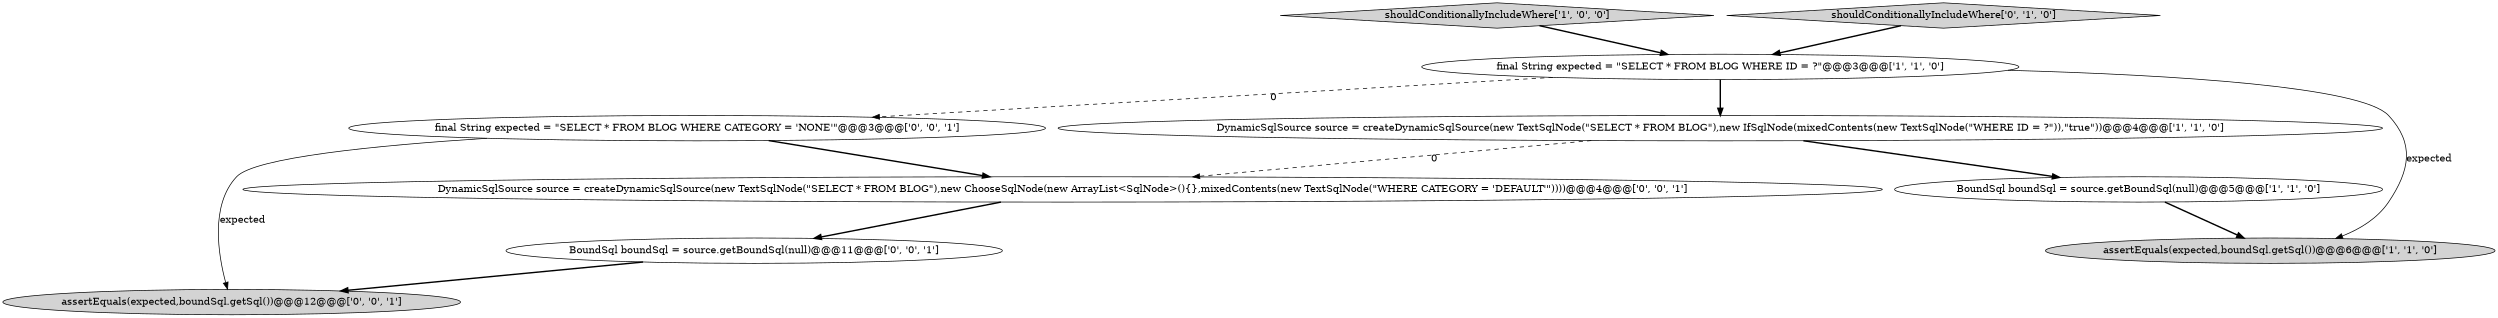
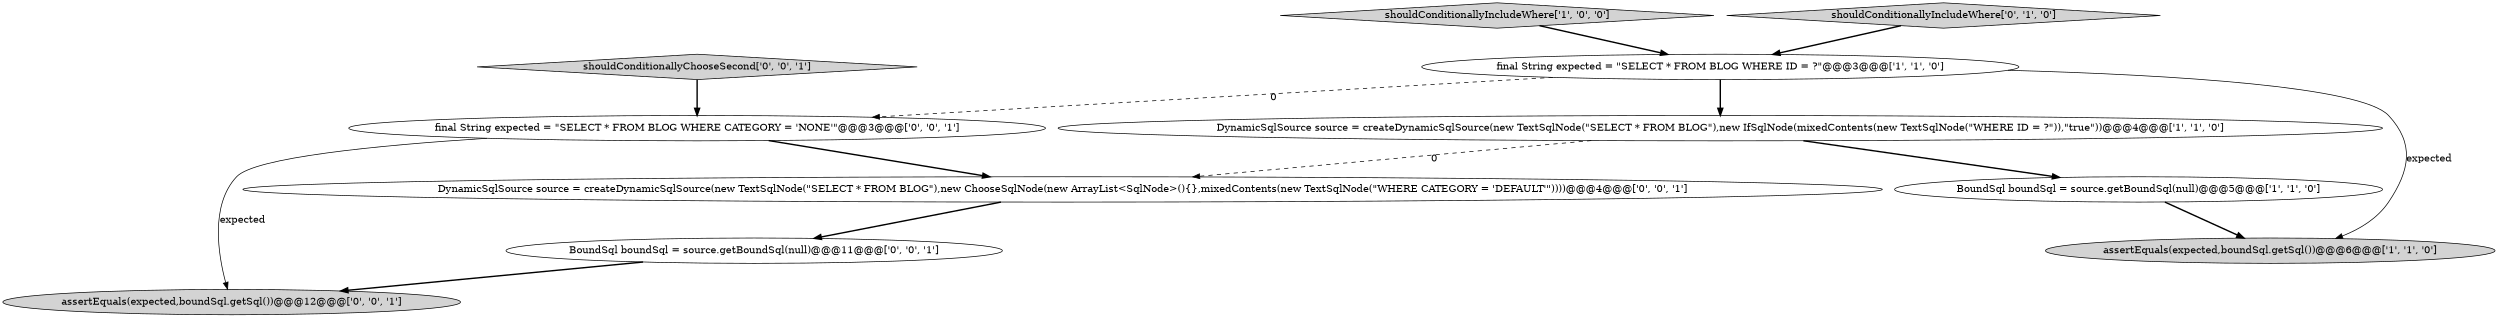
  digraph {
    node [fillcolor=white shape=ellipse style=filled]
    edge [style=bold]
    n1 [fillcolor=lightgray label="assertEquals(expected,boundSql.getSql())@@@6@@@['1', '1', '0']"]
    n2 [label="final String expected = \"SELECT * FROM BLOG WHERE CATEGORY = 'NONE'\"@@@3@@@['0', '0', '1']"]
    n3 [label="DynamicSqlSource source = createDynamicSqlSource(new TextSqlNode(\"SELECT * FROM BLOG\"),new ChooseSqlNode(new ArrayList<SqlNode>(){},mixedContents(new TextSqlNode(\"WHERE CATEGORY = 'DEFAULT'\"))))@@@4@@@['0', '0', '1']"]
    n4 [fillcolor=lightgray label="assertEquals(expected,boundSql.getSql())@@@12@@@['0', '0', '1']"]
    n5 [label="BoundSql boundSql = source.getBoundSql(null)@@@11@@@['0', '0', '1']"]
    n6 [label="final String expected = \"SELECT * FROM BLOG WHERE ID = ?\"@@@3@@@['1', '1', '0']"]
    n7 [label="DynamicSqlSource source = createDynamicSqlSource(new TextSqlNode(\"SELECT * FROM BLOG\"),new IfSqlNode(mixedContents(new TextSqlNode(\"WHERE ID = ?\")),\"true\"))@@@4@@@['1', '1', '0']"]
    n8 [fillcolor=lightgray label="shouldConditionallyIncludeWhere['1', '0', '0']" shape=diamond]
+   n9 [fillcolor=lightgray label="shouldConditionallyChooseSecond['0', '0', '1']" shape=diamond]
    n10 [label="BoundSql boundSql = source.getBoundSql(null)@@@5@@@['1', '1', '0']"]
    n11 [fillcolor=lightgray label="shouldConditionallyIncludeWhere['0', '1', '0']" shape=diamond]
    n2 -> n3
    n2 -> n4 [label=expected style=solid]
    n3 -> n5
    n5 -> n4
    n6 -> n1 [label=expected style=solid]
    n6 -> n2 [label=0 style=dashed]
    n6 -> n7
    n7 -> n3 [label=0 style=dashed]
    n7 -> n10
    n8 -> n6
+   n9 -> n2
    n10 -> n1
    n11 -> n6
  }
